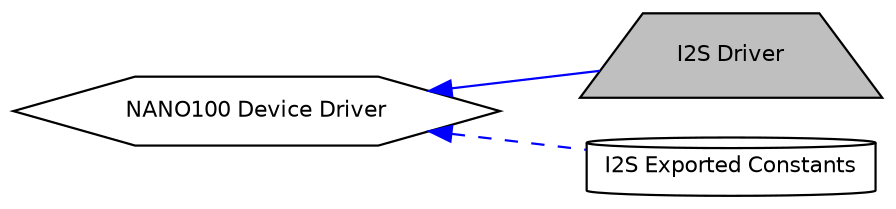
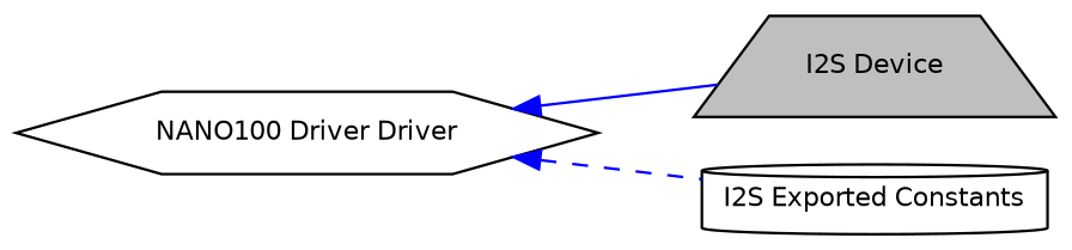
  digraph {
    rankdir=LR
    node [color=black fillcolor=white fontname=Helvetica fontsize=10 style=filled]
    edge [color=blue dir=back fontname=Helvetica fontsize=10 labelfontname=Helvetica labelfontsize=10 shape=plaintext]
-   n1 [height=0.2 label="NANO100 Device Driver" shape=hexagon width=0.4]
-   n2 [fillcolor=grey75 fontcolor=black height=0.2 label="I2S Driver" shape=trapezium width=0.4]
+   n1 [height=0.2 label="NANO100 Driver Driver" shape=hexagon width=0.4]
+   n2 [fillcolor=grey75 fontcolor=black height=0.2 label="I2S Device" shape=trapezium width=0.4]
    n3 [height=0.2 label="I2S Exported Constants" shape=cylinder width=0.4]
    n1 -> n2 [style=solid]
    n1 -> n3 [style=dashed]
  }
